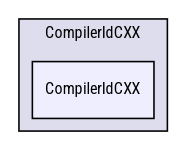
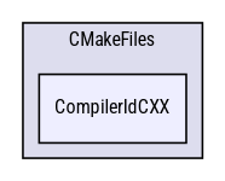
  digraph {
    compound=true
    fontname="Roboto Condensed"
    n1 [fillcolor="#eeeeff" fontname="Roboto Condensed" fontsize=10 label=CompilerIdCXX pencolor=black shape=box style=filled]
    subgraph cluster_1 {
      bgcolor="#ddddee"
      fontsize=10
-     label=CompilerIdCXX
+     label=CMakeFiles
      pencolor=black
      n1
    }
  }
